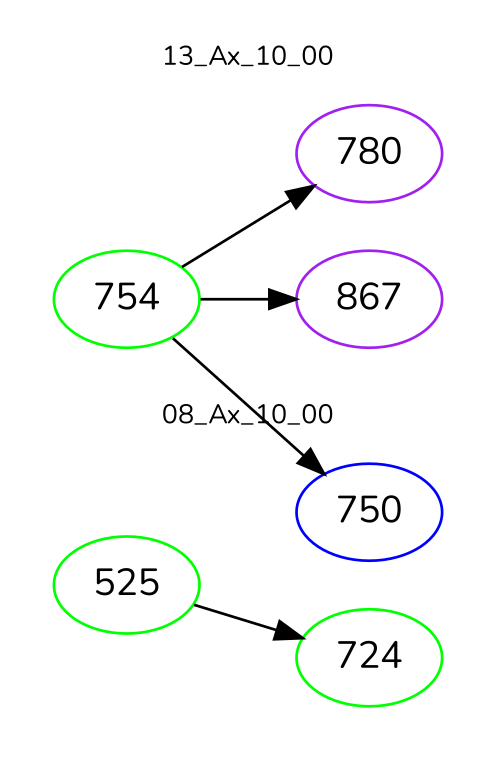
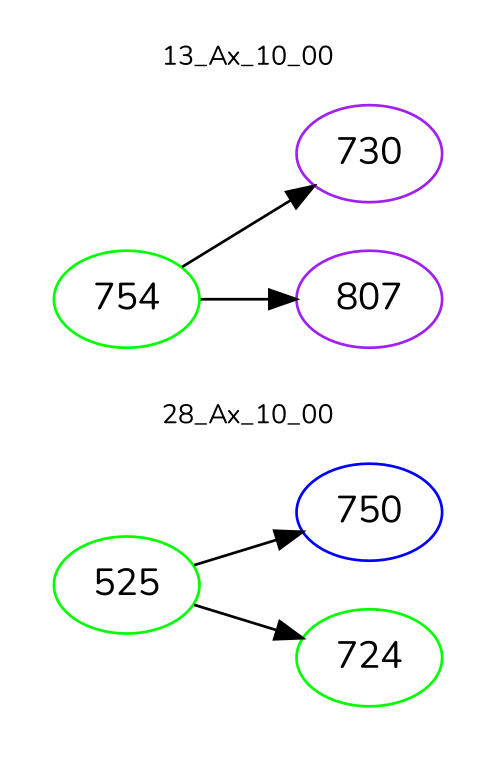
  digraph {
    fontname=Nunito
    rankdir=LR
    node [color=green fontname=Nunito]
    edge [color=black fontname=Nunito]
    n1 [label=754]
-   n2 [color=purple label=867]
-   n3 [color=purple label=780]
+   n2 [color=purple label=807]
+   n3 [color=purple label=730]
    n4 [label=525]
    n5 [color=blue label=750]
    n6 [label=724]
    subgraph cluster_1 {
      color=white
      fontsize=10
      label="13_Ax_10_00"
      n1
      n2
      n3
    }
    subgraph cluster_2 {
      color=white
      fontsize=10
-     label="08_Ax_10_00"
+     label="28_Ax_10_00"
      n4
      n5
      n6
    }
    n1 -> n2
    n1 -> n3
-   n1 -> n5
+   n4 -> n5
    n4 -> n6
  }
